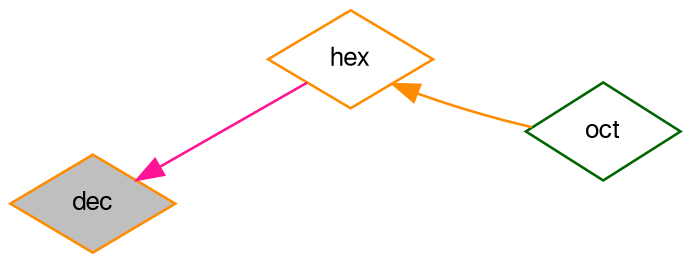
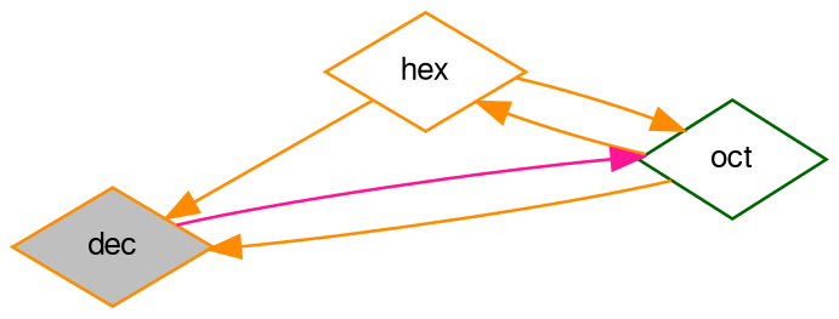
  digraph {
    rankdir=LR
    node [color=darkorange fontname=FreeSans fontsize=10 shape=diamond]
    edge [color=darkorange dir=back fontname=FreeSans fontsize=10 labelfontname=FreeSans labelfontsize=10 style=solid]
    n1 [fillcolor=grey75 fontcolor=black height=0.2 label=dec style=filled width=0.4]
    n2 [height=0.2 label=hex width=0.4]
    n3 [color=darkgreen height=0.2 label=oct width=0.4]
-   n1 -> n2 [color=deeppink]
+   n1 -> n2
+   n1 -> n3
    n2 -> n3
+   n3 -> n1 [color=deeppink]
+   n3 -> n2
  }
